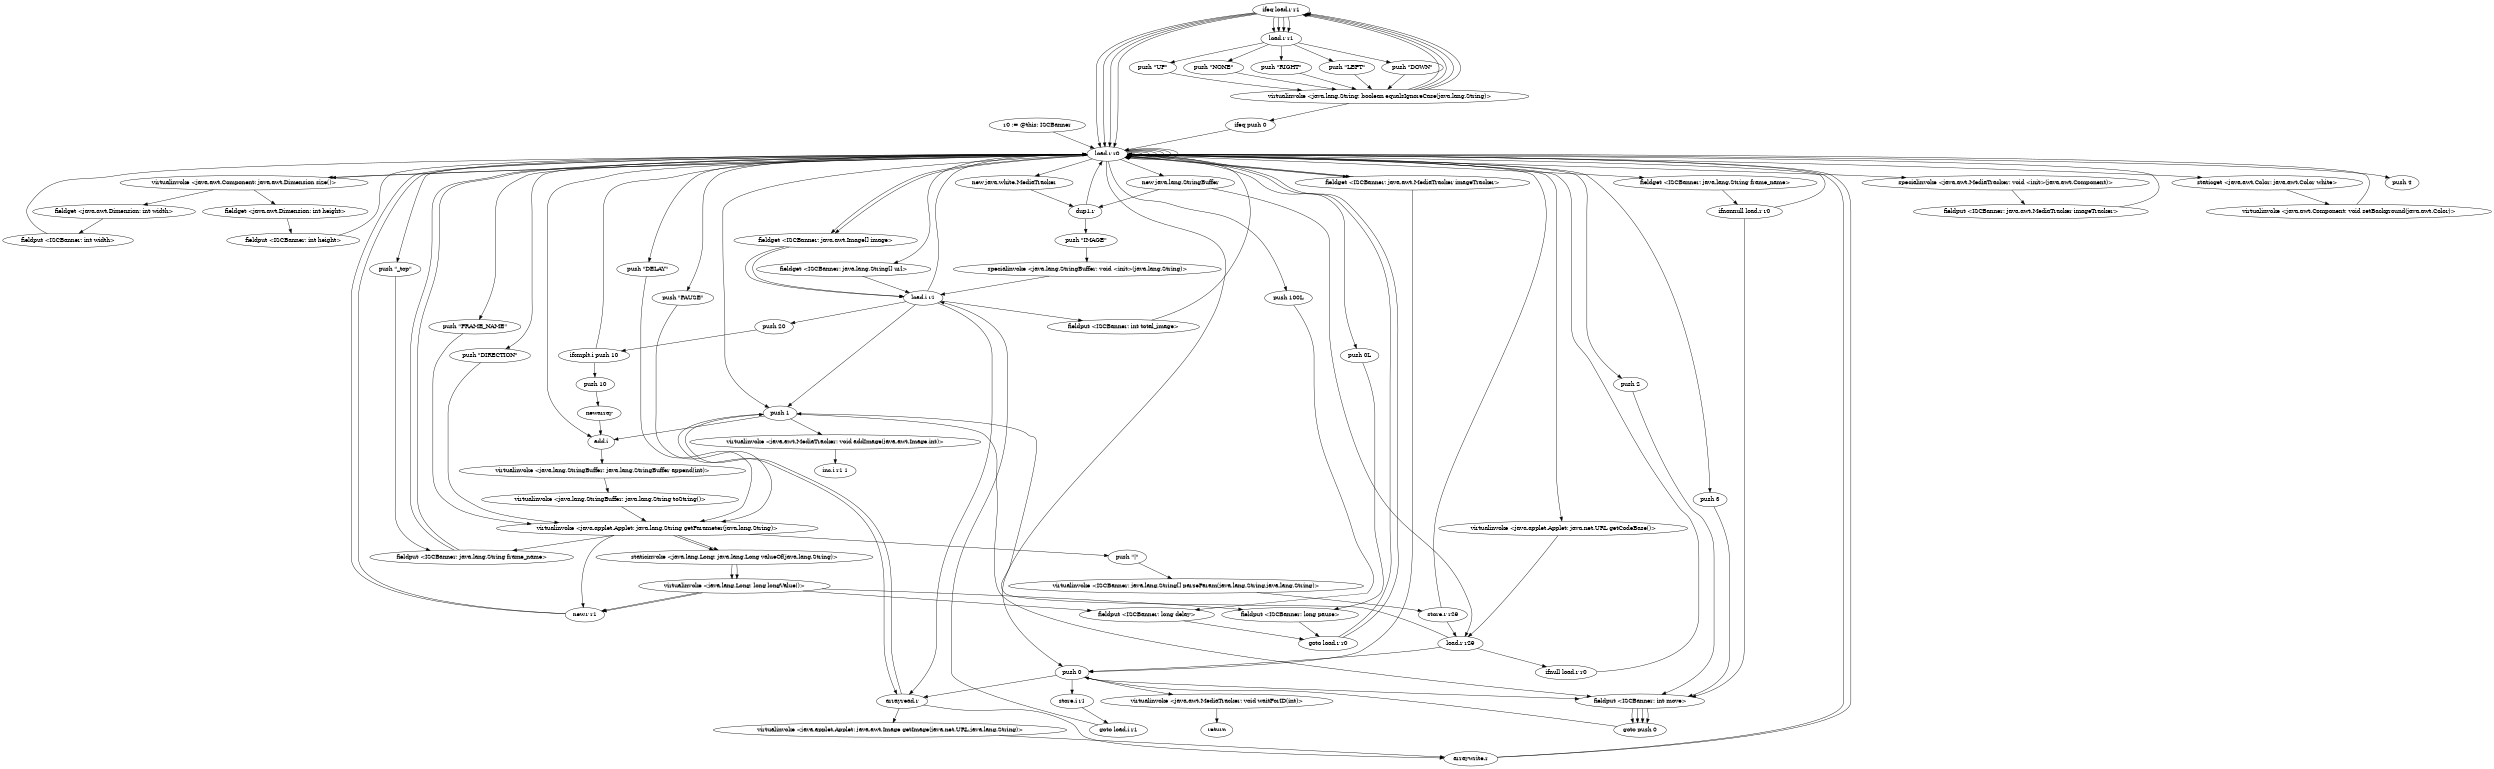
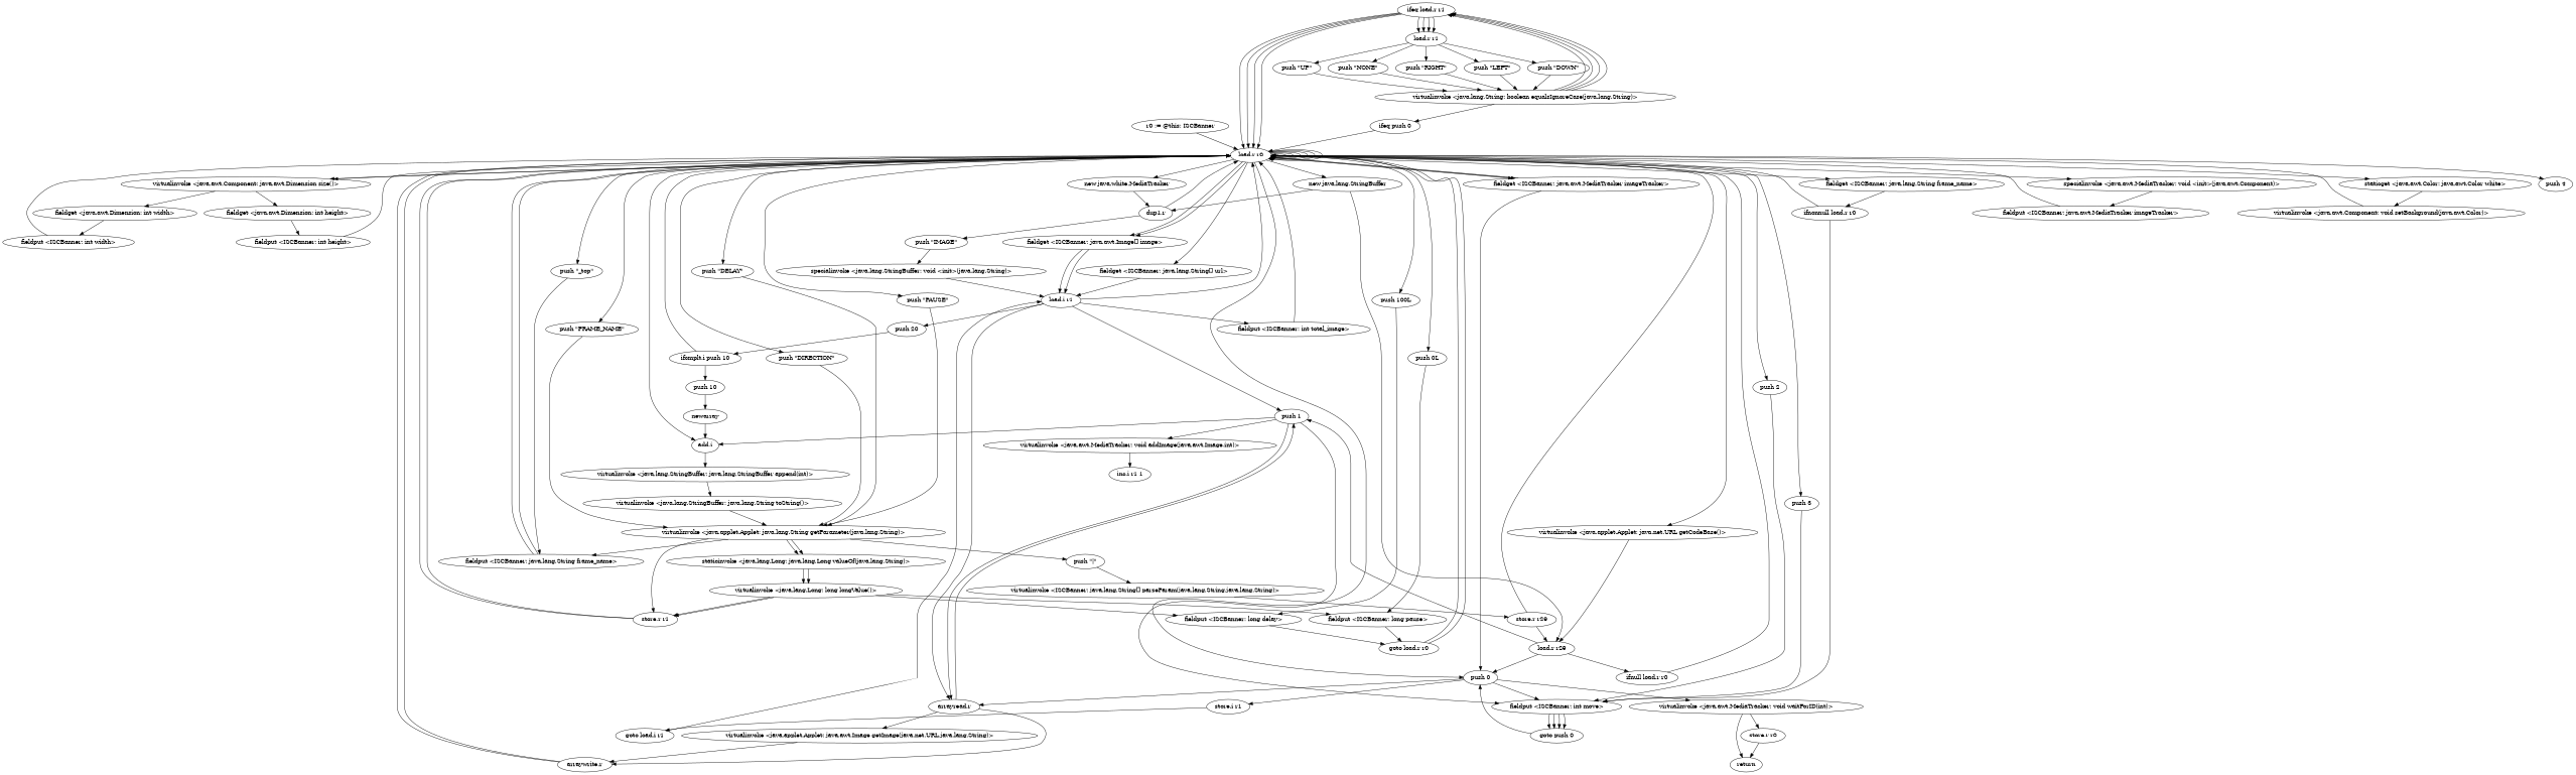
  digraph {
    "r0 := @this: ISCBanner"
    "load.r r0"
    "virtualinvoke <java.awt.Component: java.awt.Dimension size()>"
    n4 [label="new java.white.MediaTracker"]
    "specialinvoke <java.awt.MediaTracker: void <init>(java.awt.Component)>"
    "staticget <java.awt.Color: java.awt.Color white>"
    "push \"DELAY\""
    "push \"PAUSE\""
    "push \"FRAME_NAME\""
    "fieldget <ISCBanner: java.lang.String frame_name>"
    "push \"_top\""
    "push \"DIRECTION\""
    "push 0"
    "fieldget <ISCBanner: java.awt.MediaTracker imageTracker>"
    "new java.lang.StringBuffer"
    "push 1"
    "fieldget <ISCBanner: java.awt.Image[] image>"
    "virtualinvoke <java.applet.Applet: java.net.URL getCodeBase()>"
    "fieldget <ISCBanner: java.lang.String[] url>"
    "push 2"
    "push 3"
    "push 4"
    "push 0L"
    "push 100L"
    "add.i"
    "fieldget <java.awt.Dimension: int width>"
    "fieldget <java.awt.Dimension: int height>"
    "dup1.r"
    "fieldput <ISCBanner: java.awt.MediaTracker imageTracker>"
    "virtualinvoke <java.awt.Component: void setBackground(java.awt.Color)>"
    "virtualinvoke <java.applet.Applet: java.lang.String getParameter(java.lang.String)>"
    "ifnonnull load.r r0"
    "fieldput <ISCBanner: java.lang.String frame_name>"
    "fieldput <ISCBanner: int move>"
    "store.i r1"
    "virtualinvoke <java.awt.MediaTracker: void waitForID(int)>"
    "arrayread.r"
    "load.i r1"
    "push 20"
    "fieldput <ISCBanner: int total_image>"
    "load.r r29"
    "virtualinvoke <java.awt.MediaTracker: void addImage(java.awt.Image,int)>"
    "fieldput <ISCBanner: long pause>"
    "fieldput <ISCBanner: long delay>"
    "fieldput <ISCBanner: int width>"
    "fieldput <ISCBanner: int height>"
    "push \"IMAGE\""
    "specialinvoke <java.lang.StringBuffer: void <init>(java.lang.String)>"
    "staticinvoke <java.lang.Long: java.lang.Long valueOf(java.lang.String)>"
-   "store.r r1" [label="new.r r1"]
+   "store.r r1"
    "push \"|\""
    "virtualinvoke <java.lang.Long: long longValue()>"
    "virtualinvoke <ISCBanner: java.lang.String[] parseParam(java.lang.String,java.lang.String)>"
    "goto load.r r0"
    "load.r r1"
    "push \"RIGHT\""
    "push \"LEFT\""
    "push \"DOWN\""
    "push \"UP\""
    "push \"NONE\""
    "virtualinvoke <java.lang.String: boolean equalsIgnoreCase(java.lang.String)>"
    "ifeq load.r r1"
    "ifeq push 0"
    "goto push 0"
    "goto load.i r1"
    return
+   "store.r r0"
    "virtualinvoke <java.applet.Applet: java.awt.Image getImage(java.net.URL,java.lang.String)>"
    "arraywrite.r"
    "ifcmplt.i push 10"
    "ifnull load.r r0"
    "push 10"
    newarray
    "store.r r29"
    "virtualinvoke <java.lang.StringBuffer: java.lang.StringBuffer append(int)>"
    "inc.i r1 1"
    "virtualinvoke <java.lang.StringBuffer: java.lang.String toString()>"
    "r0 := @this: ISCBanner" -> "load.r r0"
    "load.r r0" -> "load.r r0"
    "load.r r0" -> "load.r r0"
    "load.r r0" -> "load.r r0"
    "load.r r0" -> "load.r r0"
    "load.r r0" -> "load.r r0"
    "load.r r0" -> "load.r r0"
    "load.r r0" -> "load.r r0"
    "load.r r0" -> "virtualinvoke <java.awt.Component: java.awt.Dimension size()>"
    "load.r r0" -> "virtualinvoke <java.awt.Component: java.awt.Dimension size()>"
    "load.r r0" -> n4
    "load.r r0" -> "specialinvoke <java.awt.MediaTracker: void <init>(java.awt.Component)>"
    "load.r r0" -> "staticget <java.awt.Color: java.awt.Color white>"
    "load.r r0" -> "push \"DELAY\""
    "load.r r0" -> "push \"PAUSE\""
    "load.r r0" -> "push \"FRAME_NAME\""
    "load.r r0" -> "fieldget <ISCBanner: java.lang.String frame_name>"
    "load.r r0" -> "push \"_top\""
    "load.r r0" -> "push \"DIRECTION\""
    "load.r r0" -> "push 0"
    "load.r r0" -> "fieldget <ISCBanner: java.awt.MediaTracker imageTracker>"
    "load.r r0" -> "fieldget <ISCBanner: java.awt.MediaTracker imageTracker>"
    "load.r r0" -> "new java.lang.StringBuffer"
-   "load.r r0" -> "push 1"
    "load.r r0" -> "fieldget <ISCBanner: java.awt.Image[] image>"
    "load.r r0" -> "fieldget <ISCBanner: java.awt.Image[] image>"
    "load.r r0" -> "virtualinvoke <java.applet.Applet: java.net.URL getCodeBase()>"
    "load.r r0" -> "fieldget <ISCBanner: java.lang.String[] url>"
    "load.r r0" -> "push 2"
    "load.r r0" -> "push 3"
    "load.r r0" -> "push 4"
    "load.r r0" -> "push 0L"
    "load.r r0" -> "push 100L"
    "load.r r0" -> "add.i"
    "virtualinvoke <java.awt.Component: java.awt.Dimension size()>" -> "fieldget <java.awt.Dimension: int width>"
    "virtualinvoke <java.awt.Component: java.awt.Dimension size()>" -> "fieldget <java.awt.Dimension: int height>"
    n4 -> "dup1.r"
    "specialinvoke <java.awt.MediaTracker: void <init>(java.awt.Component)>" -> "fieldput <ISCBanner: java.awt.MediaTracker imageTracker>"
    "staticget <java.awt.Color: java.awt.Color white>" -> "virtualinvoke <java.awt.Component: void setBackground(java.awt.Color)>"
    "push \"DELAY\"" -> "virtualinvoke <java.applet.Applet: java.lang.String getParameter(java.lang.String)>"
    "push \"PAUSE\"" -> "virtualinvoke <java.applet.Applet: java.lang.String getParameter(java.lang.String)>"
    "push \"FRAME_NAME\"" -> "virtualinvoke <java.applet.Applet: java.lang.String getParameter(java.lang.String)>"
    "fieldget <ISCBanner: java.lang.String frame_name>" -> "ifnonnull load.r r0"
    "push \"_top\"" -> "fieldput <ISCBanner: java.lang.String frame_name>"
    "push \"DIRECTION\"" -> "virtualinvoke <java.applet.Applet: java.lang.String getParameter(java.lang.String)>"
    "push 0" -> "fieldput <ISCBanner: int move>"
    "push 0" -> "store.i r1"
    "push 0" -> "virtualinvoke <java.awt.MediaTracker: void waitForID(int)>"
    "push 0" -> "arrayread.r"
    "fieldget <ISCBanner: java.awt.MediaTracker imageTracker>" -> "load.r r0"
    "fieldget <ISCBanner: java.awt.MediaTracker imageTracker>" -> "push 0"
    "new java.lang.StringBuffer" -> "dup1.r"
    "new java.lang.StringBuffer" -> "load.r r29"
    "push 1" -> "add.i"
    "push 1" -> "fieldput <ISCBanner: int move>"
    "push 1" -> "arrayread.r"
    "push 1" -> "virtualinvoke <java.awt.MediaTracker: void addImage(java.awt.Image,int)>"
    "fieldget <ISCBanner: java.awt.Image[] image>" -> "load.i r1"
    "fieldget <ISCBanner: java.awt.Image[] image>" -> "load.i r1"
    "virtualinvoke <java.applet.Applet: java.net.URL getCodeBase()>" -> "load.r r29"
    "fieldget <ISCBanner: java.lang.String[] url>" -> "load.i r1"
    "push 2" -> "fieldput <ISCBanner: int move>"
    "push 3" -> "fieldput <ISCBanner: int move>"
    "push 0L" -> "fieldput <ISCBanner: long pause>"
    "push 100L" -> "fieldput <ISCBanner: long delay>"
    "add.i" -> "virtualinvoke <java.lang.StringBuffer: java.lang.StringBuffer append(int)>"
    "fieldget <java.awt.Dimension: int width>" -> "fieldput <ISCBanner: int width>"
    "fieldget <java.awt.Dimension: int height>" -> "fieldput <ISCBanner: int height>"
    "dup1.r" -> "load.r r0"
    "dup1.r" -> "push \"IMAGE\""
    "fieldput <ISCBanner: java.awt.MediaTracker imageTracker>" -> "load.r r0"
    "virtualinvoke <java.awt.Component: void setBackground(java.awt.Color)>" -> "load.r r0"
    "virtualinvoke <java.applet.Applet: java.lang.String getParameter(java.lang.String)>" -> "fieldput <ISCBanner: java.lang.String frame_name>"
    "virtualinvoke <java.applet.Applet: java.lang.String getParameter(java.lang.String)>" -> "staticinvoke <java.lang.Long: java.lang.Long valueOf(java.lang.String)>"
    "virtualinvoke <java.applet.Applet: java.lang.String getParameter(java.lang.String)>" -> "staticinvoke <java.lang.Long: java.lang.Long valueOf(java.lang.String)>"
    "virtualinvoke <java.applet.Applet: java.lang.String getParameter(java.lang.String)>" -> "store.r r1"
    "virtualinvoke <java.applet.Applet: java.lang.String getParameter(java.lang.String)>" -> "push \"|\""
    "ifnonnull load.r r0" -> "load.r r0"
    "ifnonnull load.r r0" -> "fieldput <ISCBanner: int move>"
    "fieldput <ISCBanner: java.lang.String frame_name>" -> "load.r r0"
    "fieldput <ISCBanner: java.lang.String frame_name>" -> "load.r r0"
    "fieldput <ISCBanner: int move>" -> "goto push 0"
    "fieldput <ISCBanner: int move>" -> "goto push 0"
    "fieldput <ISCBanner: int move>" -> "goto push 0"
    "fieldput <ISCBanner: int move>" -> "goto push 0"
    "store.i r1" -> "goto load.i r1"
    "virtualinvoke <java.awt.MediaTracker: void waitForID(int)>" -> return
+   "virtualinvoke <java.awt.MediaTracker: void waitForID(int)>" -> "store.r r0"
    "arrayread.r" -> "push 1"
    "arrayread.r" -> "virtualinvoke <java.applet.Applet: java.awt.Image getImage(java.net.URL,java.lang.String)>"
    "arrayread.r" -> "arraywrite.r"
    "load.i r1" -> "load.r r0"
    "load.i r1" -> "push 1"
    "load.i r1" -> "arrayread.r"
    "load.i r1" -> "push 20"
    "load.i r1" -> "fieldput <ISCBanner: int total_image>"
    "push 20" -> "ifcmplt.i push 10"
    "fieldput <ISCBanner: int total_image>" -> "load.r r0"
    "load.r r29" -> "push 0"
    "load.r r29" -> "push 1"
    "load.r r29" -> "ifnull load.r r0"
    "virtualinvoke <java.awt.MediaTracker: void addImage(java.awt.Image,int)>" -> "inc.i r1 1"
    "fieldput <ISCBanner: long pause>" -> "goto load.r r0"
    "fieldput <ISCBanner: long delay>" -> "goto load.r r0"
    "fieldput <ISCBanner: int width>" -> "load.r r0"
    "fieldput <ISCBanner: int height>" -> "load.r r0"
    "push \"IMAGE\"" -> "specialinvoke <java.lang.StringBuffer: void <init>(java.lang.String)>"
    "specialinvoke <java.lang.StringBuffer: void <init>(java.lang.String)>" -> "load.i r1"
    "staticinvoke <java.lang.Long: java.lang.Long valueOf(java.lang.String)>" -> "virtualinvoke <java.lang.Long: long longValue()>"
    "staticinvoke <java.lang.Long: java.lang.Long valueOf(java.lang.String)>" -> "virtualinvoke <java.lang.Long: long longValue()>"
    "store.r r1" -> "load.r r0"
    "store.r r1" -> "load.r r0"
    "push \"|\"" -> "virtualinvoke <ISCBanner: java.lang.String[] parseParam(java.lang.String,java.lang.String)>"
    "virtualinvoke <java.lang.Long: long longValue()>" -> "fieldput <ISCBanner: long pause>"
    "virtualinvoke <java.lang.Long: long longValue()>" -> "fieldput <ISCBanner: long delay>"
    "virtualinvoke <java.lang.Long: long longValue()>" -> "store.r r1"
    "virtualinvoke <java.lang.Long: long longValue()>" -> "store.r r1"
    "virtualinvoke <ISCBanner: java.lang.String[] parseParam(java.lang.String,java.lang.String)>" -> "store.r r29"
    "goto load.r r0" -> "load.r r0"
    "goto load.r r0" -> "load.r r0"
    "load.r r1" -> "push \"RIGHT\""
    "load.r r1" -> "push \"LEFT\""
    "load.r r1" -> "push \"DOWN\""
    "load.r r1" -> "push \"UP\""
    "load.r r1" -> "push \"NONE\""
    "push \"RIGHT\"" -> "virtualinvoke <java.lang.String: boolean equalsIgnoreCase(java.lang.String)>"
    "push \"LEFT\"" -> "virtualinvoke <java.lang.String: boolean equalsIgnoreCase(java.lang.String)>"
    "push \"DOWN\"" -> "virtualinvoke <java.lang.String: boolean equalsIgnoreCase(java.lang.String)>"
    "push \"UP\"" -> "virtualinvoke <java.lang.String: boolean equalsIgnoreCase(java.lang.String)>"
    "push \"NONE\"" -> "virtualinvoke <java.lang.String: boolean equalsIgnoreCase(java.lang.String)>"
    "virtualinvoke <java.lang.String: boolean equalsIgnoreCase(java.lang.String)>" -> "ifeq load.r r1"
    "virtualinvoke <java.lang.String: boolean equalsIgnoreCase(java.lang.String)>" -> "ifeq load.r r1"
    "virtualinvoke <java.lang.String: boolean equalsIgnoreCase(java.lang.String)>" -> "ifeq load.r r1"
    "virtualinvoke <java.lang.String: boolean equalsIgnoreCase(java.lang.String)>" -> "ifeq load.r r1"
    "virtualinvoke <java.lang.String: boolean equalsIgnoreCase(java.lang.String)>" -> "ifeq push 0"
    "ifeq load.r r1" -> "load.r r0"
    "ifeq load.r r1" -> "load.r r0"
    "ifeq load.r r1" -> "load.r r0"
    "ifeq load.r r1" -> "load.r r0"
    "ifeq load.r r1" -> "load.r r1"
    "ifeq load.r r1" -> "load.r r1"
    "ifeq load.r r1" -> "load.r r1"
    "ifeq load.r r1" -> "load.r r1"
    "ifeq push 0" -> "load.r r0"
    "goto push 0" -> "push 0"
    "goto load.i r1" -> "load.i r1"
+   "store.r r0" -> return
    "virtualinvoke <java.applet.Applet: java.awt.Image getImage(java.net.URL,java.lang.String)>" -> "arraywrite.r"
    "arraywrite.r" -> "load.r r0"
    "arraywrite.r" -> "load.r r0"
    "ifcmplt.i push 10" -> "load.r r0"
    "ifcmplt.i push 10" -> "push 10"
    "ifnull load.r r0" -> "load.r r0"
    "push 10" -> newarray
    newarray -> "add.i"
    "store.r r29" -> "load.r r0"
    "store.r r29" -> "load.r r29"
    "virtualinvoke <java.lang.StringBuffer: java.lang.StringBuffer append(int)>" -> "virtualinvoke <java.lang.StringBuffer: java.lang.String toString()>"
    "virtualinvoke <java.lang.StringBuffer: java.lang.String toString()>" -> "virtualinvoke <java.applet.Applet: java.lang.String getParameter(java.lang.String)>"
  }
